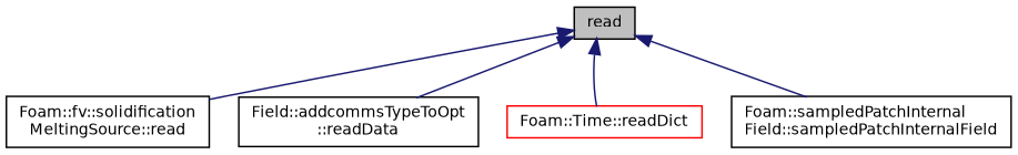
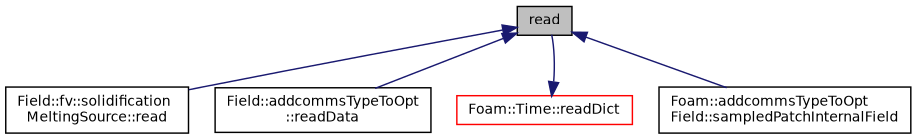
  digraph {
    rankdir=TB
    node [color=black fontname=Helvetica fontsize=10 shape=record]
    edge [color=midnightblue dir=back fontname=Helvetica fontsize=10 labelfontname=Helvetica labelfontsize=10 style=solid]
    n1 [fillcolor=grey75 fontcolor=black height=0.2 label=read style=filled width=0.4]
-   n2 [height=0.2 label="Foam::fv::solidification\lMeltingSource::read" width=0.4]
+   n2 [height=0.2 label="Field::fv::solidification\lMeltingSource::read" width=0.4]
    n3 [height=0.2 label="Field::addcommsTypeToOpt\l::readData" width=0.4]
    n4 [color=red height=0.2 label="Foam::Time::readDict" width=0.4]
-   n5 [height=0.2 label="Foam::sampledPatchInternal\lField::sampledPatchInternalField" width=0.4]
+   n5 [height=0.2 label="Foam::addcommsTypeToOpt\lField::sampledPatchInternalField" width=0.4]
    n1 -> n2
    n1 -> n3
-   n1 -> n4
+   n4 -> n1
    n1 -> n5
  }
